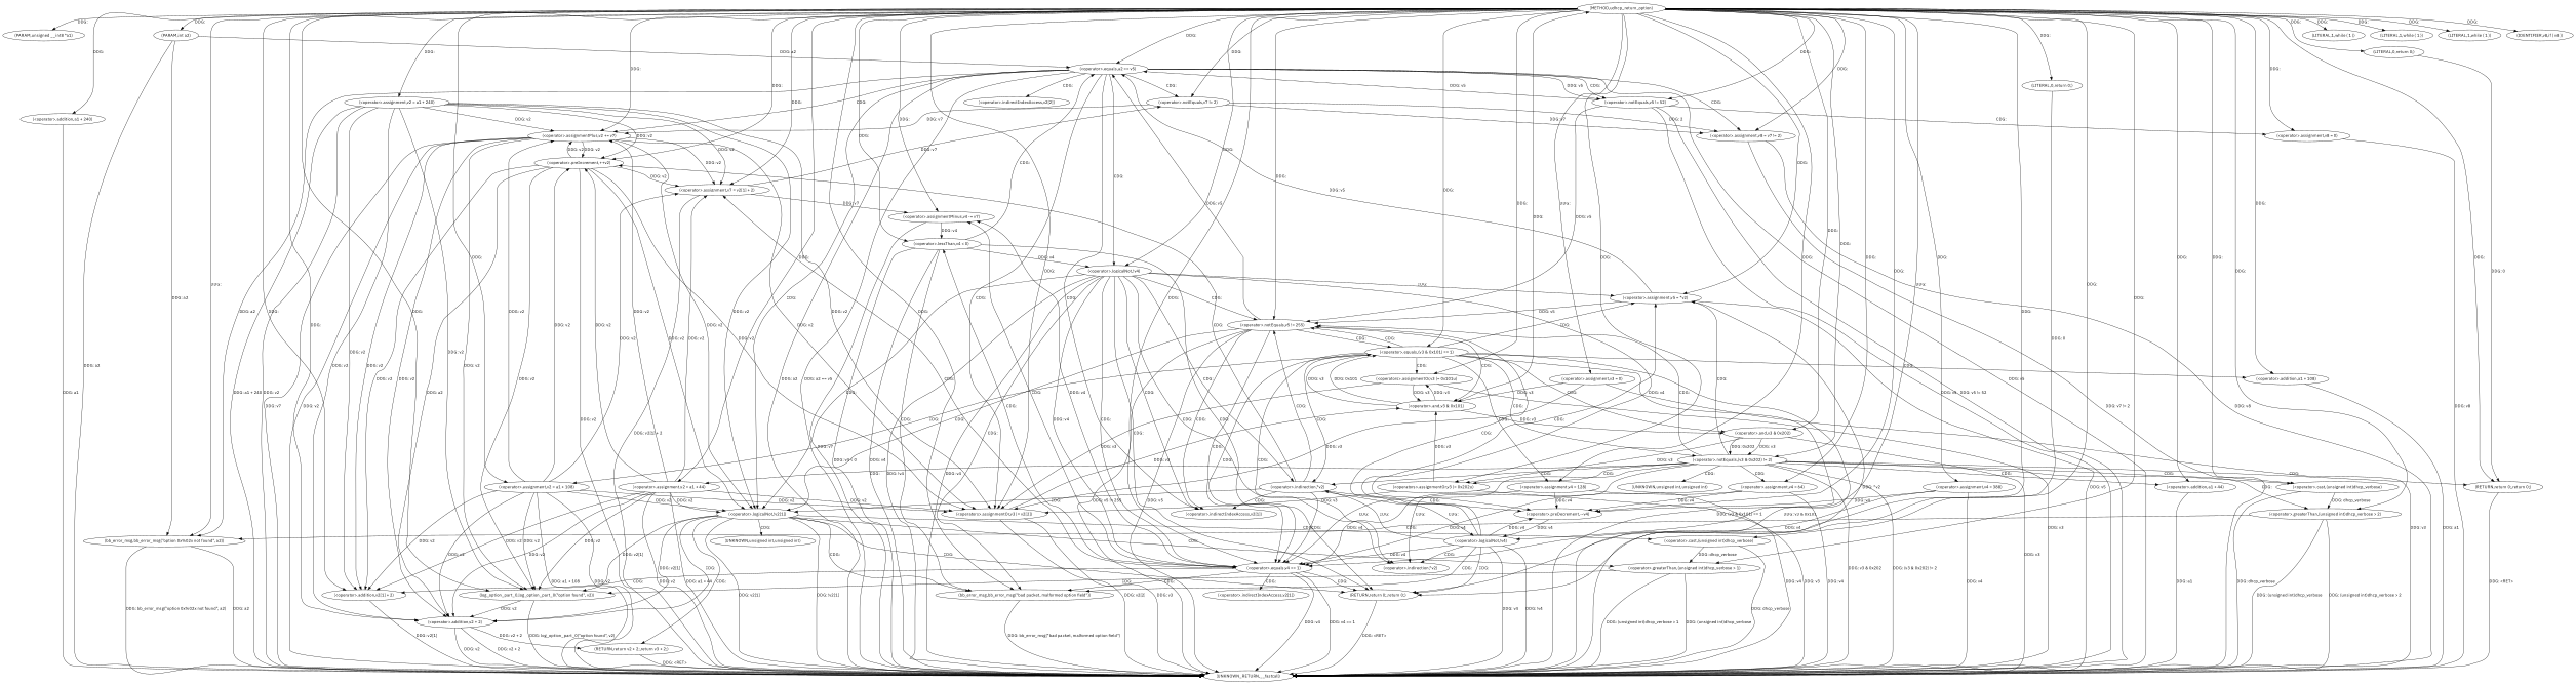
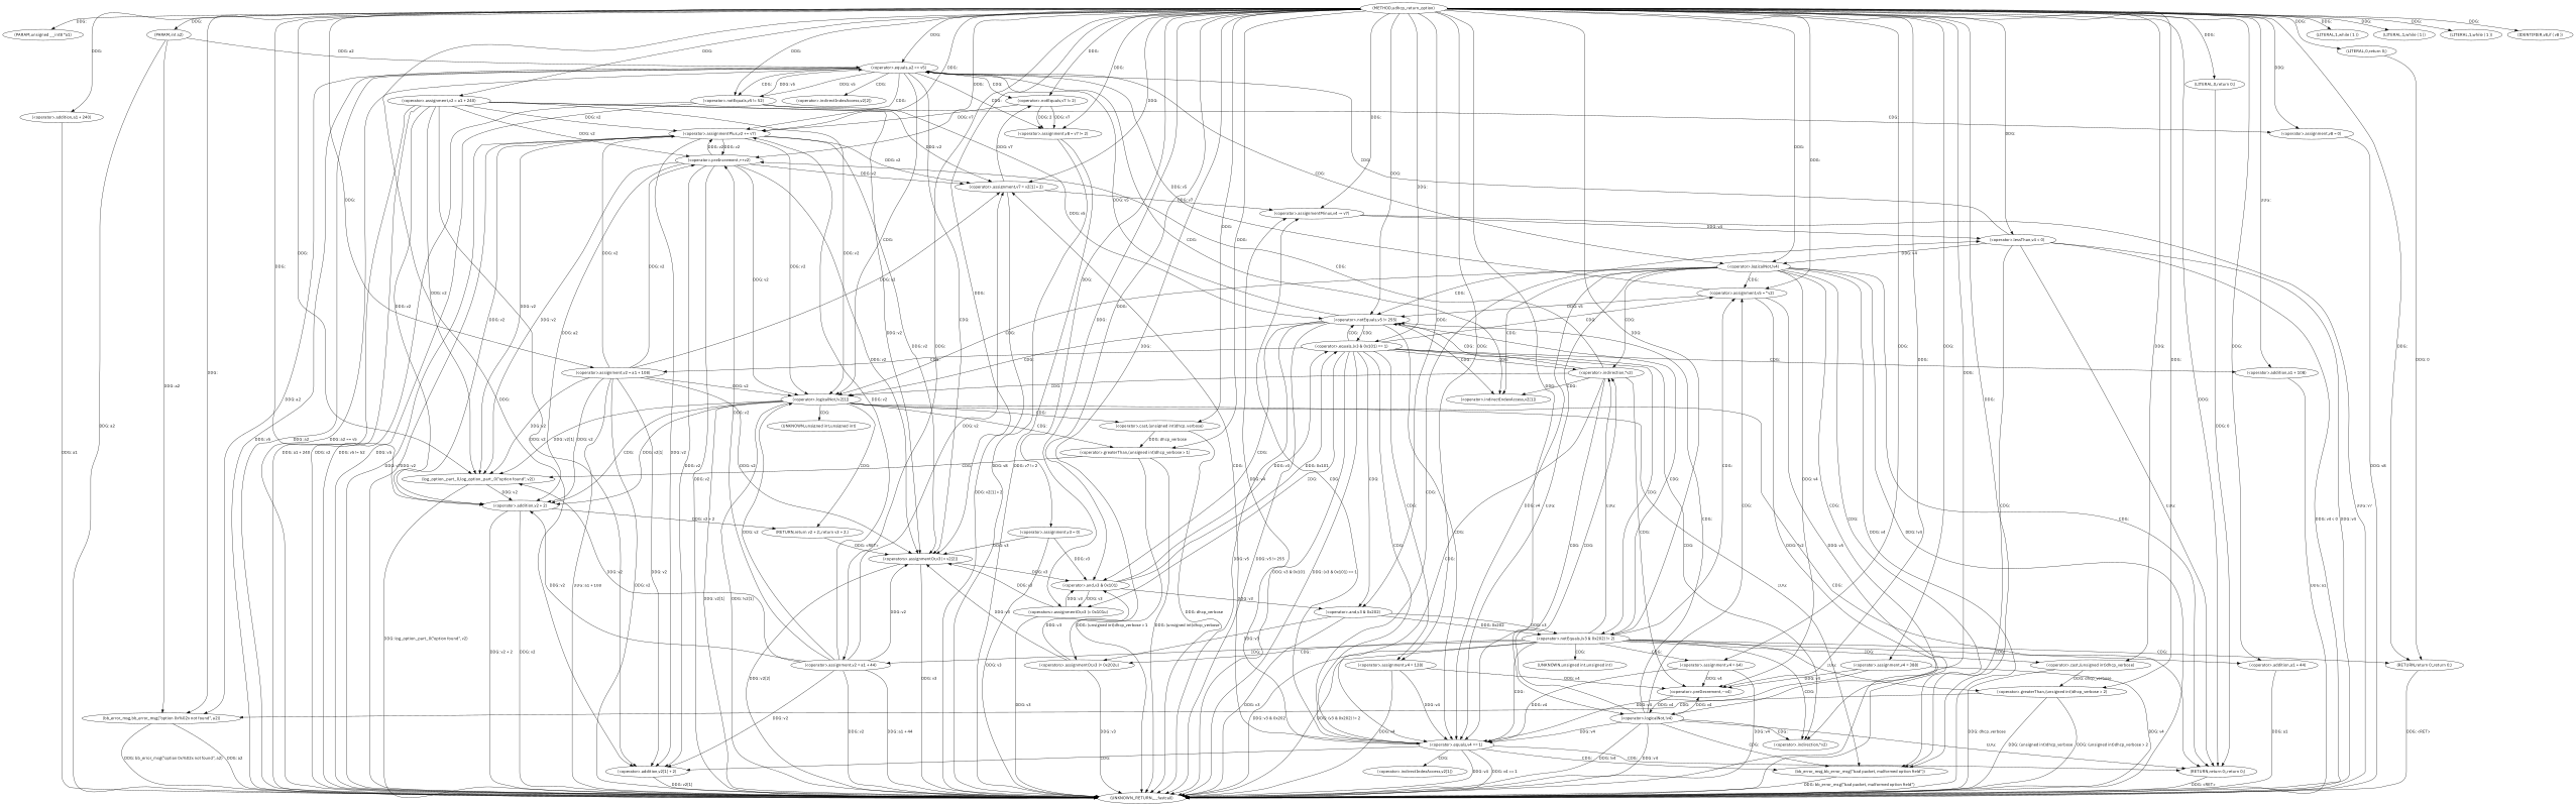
  digraph {
    fontname="IBM Plex Sans"
    node [fontname="IBM Plex Sans"]
    edge [fontname="IBM Plex Sans"]
    n1 [label="(METHOD,udhcp_return_option)"]
    n2 [label="(PARAM,unsigned __int8 *a1)"]
    n3 [label="(PARAM,int a2)"]
    n4 [label="(<operator>.assignment,v2 = a1 + 240)"]
    n5 [label="(<operator>.addition,a1 + 240)"]
    n6 [label="(<operator>.assignment,v3 = 0)"]
    n7 [label="(<operator>.assignment,v4 = 388)"]
    n8 [label="(LITERAL,1,while ( 1 ))"]
    n9 [label="(LITERAL,1,while ( 1 ))"]
    n10 [label="(LITERAL,1,while ( 1 ))"]
    n11 [label="(<operator>.assignment,v5 = *v2)"]
    n12 [label="(<operator>.preDecrement,--v4)"]
    n13 [label="(<operator>.preIncrement,++v2)"]
    n14 [label="(<operator>.logicalNot,!v4)"]
    n15 [label="(<operator>.notEquals,v5 != 255)"]
    n16 [label="(<operator>.equals,(v3 & 0x101) == 1)"]
    n17 [label="(<operator>.and,v3 & 0x101)"]
    n18 [label="(<operators>.assignmentOr,v3 |= 0x101u)"]
    n19 [label="(<operator>.assignment,v2 = a1 + 108)"]
    n20 [label="(<operator>.addition,a1 + 108)"]
    n21 [label="(<operator>.assignment,v4 = 128)"]
    n22 [label="(<operator>.notEquals,(v3 & 0x202) != 2)"]
    n23 [label="(<operator>.and,v3 & 0x202)"]
    n24 [label="(<operator>.greaterThan,(unsigned int)dhcp_verbose > 2)"]
    n25 [label="(<operator>.cast,(unsigned int)dhcp_verbose)"]
    n26 [label="(bb_error_msg,bb_error_msg(\"option 0x%02x not found\", a2))"]
    n27 [label="(RETURN,return 0;,return 0;)"]
    n28 [label="(LITERAL,0,return 0;)"]
    n29 [label="(<operators>.assignmentOr,v3 |= 0x202u)"]
    n30 [label="(<operator>.assignment,v2 = a1 + 44)"]
    n31 [label="(<operator>.addition,a1 + 44)"]
    n32 [label="(<operator>.assignment,v4 = 64)"]
    n33 [label="(<operator>.equals,v4 == 1)"]
    n34 [label="(<operator>.assignment,v7 = v2[1] + 2)"]
    n35 [label="(<operator>.addition,v2[1] + 2)"]
    n36 [label="(<operator>.assignmentMinus,v4 -= v7)"]
    n37 [label="(<operator>.lessThan,v4 < 0)"]
    n38 [label="(<operator>.equals,a2 == v5)"]
    n39 [label="(<operator>.assignment,v8 = v7 != 2)"]
    n40 [label="(<operator>.notEquals,v7 != 2)"]
    n41 [label="(<operator>.notEquals,v5 != 52)"]
    n42 [label="(<operator>.assignment,v8 = 0)"]
    n43 [label="(IDENTIFIER,v8,if ( v8 ))"]
    n44 [label="(<operators>.assignmentOr,v3 |= v2[2])"]
    n45 [label="(<operator>.assignmentPlus,v2 += v7)"]
    n46 [label="(<operator>.logicalNot,!v4)"]
    n47 [label="(bb_error_msg,bb_error_msg(\"bad packet, malformed option field\"))"]
    n48 [label="(RETURN,return 0;,return 0;)"]
    n49 [label="(LITERAL,0,return 0;)"]
    n50 [label="(<operator>.greaterThan,(unsigned int)dhcp_verbose > 1)"]
    n51 [label="(<operator>.cast,(unsigned int)dhcp_verbose)"]
    n52 [label="(log_option_part_0,log_option_part_0(\"option found\", v2))"]
    n53 [label="(<operator>.addition,v2 + 2)"]
    n54 [label="(UNKNOWN_RETURN,__fastcall)"]
    n55 [label="(<operator>.logicalNot,!v2[1])"]
    n56 [label="(<operator>.indirection,*v2)"]
    n57 [label="(<operator>.indirection,*v2)"]
    n58 [label="(<operator>.indirectIndexAccess,v2[1])"]
    n59 [label="(UNKNOWN,unsigned int,unsigned int)"]
    n60 [label="(<operator>.indirectIndexAccess,v2[1])"]
    n61 [label="(<operator>.indirectIndexAccess,v2[2])"]
    n62 [label="(RETURN,return v2 + 2;,return v3 + 2;)"]
    n63 [label="(UNKNOWN,unsigned int,unsigned int)"]
    n1 -> n2 [label="DDG: "]
    n1 -> n3 [label="DDG: "]
    n1 -> n4 [label="DDG: "]
    n1 -> n5 [label="DDG: "]
    n1 -> n6 [label="DDG: "]
    n1 -> n7 [label="DDG: "]
    n1 -> n8 [label="DDG: "]
    n1 -> n9 [label="DDG: "]
    n1 -> n10 [label="DDG: "]
    n1 -> n11 [label="DDG: "]
    n1 -> n12 [label="DDG: "]
    n1 -> n13 [label="DDG: "]
    n1 -> n14 [label="DDG: "]
    n1 -> n15 [label="DDG: "]
    n1 -> n16 [label="DDG: "]
-   n17 -> n1 [label="DDG: "]
+   n1 -> n17 [label="DDG: "]
    n1 -> n18 [label="DDG: "]
    n1 -> n19 [label="DDG: "]
    n1 -> n20 [label="DDG: "]
    n1 -> n21 [label="DDG: "]
    n1 -> n22 [label="DDG: "]
    n1 -> n23 [label="DDG: "]
    n1 -> n24 [label="DDG: "]
    n1 -> n25 [label="DDG: "]
    n1 -> n26 [label="DDG: "]
    n1 -> n27 [label="DDG: "]
    n1 -> n28 [label="DDG: "]
    n1 -> n29 [label="DDG: "]
    n1 -> n30 [label="DDG: "]
    n1 -> n31 [label="DDG: "]
    n1 -> n32 [label="DDG: "]
    n1 -> n33 [label="DDG: "]
    n1 -> n34 [label="DDG: "]
    n1 -> n35 [label="DDG: "]
    n1 -> n36 [label="DDG: "]
    n1 -> n37 [label="DDG: "]
    n1 -> n38 [label="DDG: "]
    n1 -> n39 [label="DDG: "]
    n1 -> n40 [label="DDG: "]
    n1 -> n41 [label="DDG: "]
    n1 -> n42 [label="DDG: "]
    n1 -> n43 [label="DDG: "]
    n1 -> n44 [label="DDG: "]
    n1 -> n45 [label="DDG: "]
    n1 -> n46 [label="DDG: "]
    n1 -> n47 [label="DDG: "]
    n1 -> n48 [label="DDG: "]
    n1 -> n49 [label="DDG: "]
    n1 -> n50 [label="DDG: "]
    n1 -> n51 [label="DDG: "]
    n1 -> n52 [label="DDG: "]
    n1 -> n53 [label="DDG: "]
    n3 -> n26 [label="DDG: a2"]
    n3 -> n38 [label="DDG: a2"]
    n3 -> n54 [label="DDG: a2"]
    n4 -> n13 [label="DDG: v2"]
    n4 -> n34 [label="DDG: v2"]
    n4 -> n35 [label="DDG: v2"]
    n4 -> n44 [label="DDG: v2"]
    n4 -> n45 [label="DDG: v2"]
    n4 -> n52 [label="DDG: v2"]
    n4 -> n53 [label="DDG: v2"]
    n4 -> n54 [label="DDG: v2"]
    n4 -> n54 [label="DDG: a1 + 240"]
    n4 -> n55 [label="DDG: v2"]
    n5 -> n54 [label="DDG: a1"]
    n6 -> n17 [label="DDG: v3"]
    n6 -> n44 [label="DDG: v3"]
    n6 -> n54 [label="DDG: v3"]
    n7 -> n12 [label="DDG: v4"]
    n7 -> n33 [label="DDG: v4"]
    n7 -> n54 [label="DDG: v4"]
    n11 -> n15 [label="DDG: v5"]
    n11 -> n38 [label="DDG: v5"]
    n11 -> n54 [label="DDG: v5"]
    n11 -> n54 [label="DDG: *v2"]
    n12 -> n14 [label="DDG: v4"]
    n13 -> n34 [label="DDG: v2"]
    n13 -> n35 [label="DDG: v2"]
    n13 -> n44 [label="DDG: v2"]
    n13 -> n45 [label="DDG: v2"]
    n13 -> n52 [label="DDG: v2"]
    n13 -> n53 [label="DDG: a2"]
    n13 -> n54 [label="DDG: v2"]
    n13 -> n55 [label="DDG: v2"]
    n14 -> n11 [label="CDG: "]
    n14 -> n12 [label="DDG: v4"]
    n14 -> n15 [label="CDG: "]
    n14 -> n33 [label="DDG: v4"]
    n14 -> n47 [label="CDG: "]
    n14 -> n48 [label="CDG: "]
    n14 -> n54 [label="DDG: !v4"]
    n14 -> n54 [label="DDG: v4"]
    n14 -> n56 [label="CDG: "]
    n14 -> n57 [label="CDG: "]
    n15 -> n16 [label="CDG: "]
    n15 -> n17 [label="CDG: "]
    n15 -> n33 [label="CDG: "]
    n15 -> n38 [label="DDG: v5"]
    n15 -> n54 [label="DDG: v5"]
    n15 -> n54 [label="DDG: v5 != 255"]
    n15 -> n55 [label="CDG: "]
    n15 -> n58 [label="CDG: "]
    n16 -> n11 [label="CDG: "]
    n16 -> n15 [label="CDG: "]
    n16 -> n18 [label="CDG: "]
    n16 -> n19 [label="CDG: "]
    n16 -> n20 [label="CDG: "]
    n16 -> n21 [label="CDG: "]
    n16 -> n22 [label="CDG: "]
    n16 -> n23 [label="CDG: "]
    n16 -> n33 [label="CDG: "]
    n16 -> n54 [label="DDG: v3 & 0x101"]
    n16 -> n54 [label="DDG: (v3 & 0x101) == 1"]
    n16 -> n56 [label="CDG: "]
    n16 -> n57 [label="CDG: "]
    n17 -> n16 [label="DDG: v3"]
    n17 -> n16 [label="DDG: 0x101"]
    n17 -> n18 [label="DDG: v3"]
    n17 -> n23 [label="DDG: v3"]
    n18 -> n17 [label="DDG: v3"]
    n18 -> n44 [label="DDG: v3"]
    n18 -> n54 [label="DDG: v3"]
    n19 -> n13 [label="DDG: v2"]
    n19 -> n34 [label="DDG: v2"]
    n19 -> n35 [label="DDG: v2"]
    n19 -> n44 [label="DDG: v2"]
    n19 -> n45 [label="DDG: v2"]
    n19 -> n52 [label="DDG: v2"]
    n19 -> n53 [label="DDG: v2"]
    n19 -> n54 [label="DDG: a1 + 108"]
    n19 -> n54 [label="DDG: v2"]
    n19 -> n55 [label="DDG: v2"]
    n20 -> n54 [label="DDG: a1"]
    n21 -> n12 [label="DDG: v4"]
    n21 -> n33 [label="DDG: v4"]
    n21 -> n54 [label="DDG: v4"]
    n22 -> n11 [label="CDG: "]
    n22 -> n15 [label="CDG: "]
    n22 -> n24 [label="CDG: "]
    n22 -> n25 [label="CDG: "]
    n22 -> n27 [label="CDG: "]
    n22 -> n29 [label="CDG: "]
    n22 -> n30 [label="CDG: "]
    n22 -> n31 [label="CDG: "]
    n22 -> n32 [label="CDG: "]
    n22 -> n33 [label="CDG: "]
    n22 -> n54 [label="DDG: v3 & 0x202"]
    n22 -> n54 [label="DDG: (v3 & 0x202) != 2"]
    n22 -> n56 [label="CDG: "]
    n22 -> n57 [label="CDG: "]
    n22 -> n59 [label="CDG: "]
    n23 -> n22 [label="DDG: v3"]
    n23 -> n22 [label="DDG: 0x202"]
    n23 -> n29 [label="DDG: v3"]
    n23 -> n54 [label="DDG: v3"]
    n24 -> n26 [label="CDG: "]
    n24 -> n54 [label="DDG: (unsigned int)dhcp_verbose"]
    n24 -> n54 [label="DDG: (unsigned int)dhcp_verbose > 2"]
    n25 -> n24 [label="DDG: dhcp_verbose"]
    n25 -> n54 [label="DDG: dhcp_verbose"]
    n26 -> n54 [label="DDG: bb_error_msg(\"option 0x%02x not found\", a2)"]
    n26 -> n54 [label="DDG: a2"]
    n27 -> n54 [label="DDG: <RET>"]
    n28 -> n27 [label="DDG: 0"]
    n29 -> n17 [label="DDG: v3"]
    n29 -> n44 [label="DDG: v3"]
    n29 -> n54 [label="DDG: v3"]
    n30 -> n13 [label="DDG: v2"]
    n30 -> n34 [label="DDG: v2"]
    n30 -> n35 [label="DDG: v2"]
    n30 -> n44 [label="DDG: v2"]
    n30 -> n45 [label="DDG: v2"]
    n30 -> n52 [label="DDG: v2"]
    n30 -> n53 [label="DDG: v2"]
    n30 -> n54 [label="DDG: v2"]
    n30 -> n54 [label="DDG: a1 + 44"]
    n30 -> n55 [label="DDG: v2"]
    n31 -> n54 [label="DDG: a1"]
    n32 -> n12 [label="DDG: v4"]
    n32 -> n33 [label="DDG: v4"]
    n32 -> n54 [label="DDG: v4"]
    n33 -> n34 [label="CDG: "]
    n33 -> n35 [label="CDG: "]
    n33 -> n36 [label="DDG: v4"]
    n33 -> n36 [label="CDG: "]
    n33 -> n37 [label="CDG: "]
    n33 -> n47 [label="CDG: "]
    n33 -> n48 [label="CDG: "]
    n33 -> n54 [label="DDG: v4"]
    n33 -> n54 [label="DDG: v4 == 1"]
    n33 -> n60 [label="CDG: "]
    n34 -> n36 [label="DDG: v7"]
    n34 -> n40 [label="DDG: v7"]
    n34 -> n54 [label="DDG: v2[1] + 2"]
    n35 -> n54 [label="DDG: v2[1]"]
    n36 -> n37 [label="DDG: v4"]
    n36 -> n54 [label="DDG: v7"]
    n37 -> n38 [label="CDG: "]
    n37 -> n46 [label="DDG: v4"]
    n37 -> n47 [label="CDG: "]
    n37 -> n48 [label="CDG: "]
    n37 -> n54 [label="DDG: v4 < 0"]
    n37 -> n54 [label="DDG: v4"]
    n38 -> n26 [label="DDG: a2"]
    n38 -> n39 [label="CDG: "]
    n38 -> n40 [label="CDG: "]
    n38 -> n41 [label="DDG: v5"]
    n38 -> n41 [label="CDG: "]
    n38 -> n44 [label="CDG: "]
    n38 -> n45 [label="CDG: "]
    n38 -> n46 [label="CDG: "]
    n38 -> n54 [label="DDG: v5"]
    n38 -> n54 [label="DDG: a2"]
    n38 -> n54 [label="DDG: a2 == v5"]
    n38 -> n55 [label="CDG: "]
    n38 -> n58 [label="CDG: "]
    n38 -> n61 [label="CDG: "]
    n39 -> n54 [label="DDG: v8"]
    n39 -> n54 [label="DDG: v7 != 2"]
    n40 -> n39 [label="DDG: v7"]
    n40 -> n39 [label="DDG: 2"]
    n40 -> n45 [label="DDG: v7"]
    n41 -> n15 [label="DDG: v5"]
    n41 -> n38 [label="DDG: v5"]
    n41 -> n42 [label="CDG: "]
    n41 -> n54 [label="DDG: v5"]
    n41 -> n54 [label="DDG: v5 != 52"]
    n42 -> n54 [label="DDG: v8"]
    n44 -> n17 [label="DDG: v3"]
    n44 -> n54 [label="DDG: v3"]
    n44 -> n54 [label="DDG: v2[2]"]
    n45 -> n13 [label="DDG: v2"]
    n45 -> n34 [label="DDG: v2"]
    n45 -> n35 [label="DDG: v2"]
    n45 -> n44 [label="DDG: v2"]
    n45 -> n52 [label="DDG: v2"]
    n45 -> n53 [label="DDG: v2"]
    n45 -> n54 [label="DDG: v7"]
    n45 -> n54 [label="DDG: v2"]
    n45 -> n55 [label="DDG: v2"]
    n46 -> n11 [label="CDG: "]
    n46 -> n12 [label="DDG: v4"]
    n46 -> n15 [label="CDG: "]
    n46 -> n33 [label="DDG: v4"]
    n46 -> n33 [label="CDG: "]
    n46 -> n47 [label="CDG: "]
    n46 -> n48 [label="CDG: "]
    n46 -> n54 [label="DDG: v4"]
    n46 -> n54 [label="DDG: !v4"]
    n46 -> n55 [label="CDG: "]
    n46 -> n56 [label="CDG: "]
    n46 -> n57 [label="CDG: "]
    n46 -> n58 [label="CDG: "]
    n47 -> n54 [label="DDG: bb_error_msg(\"bad packet, malformed option field\")"]
    n48 -> n54 [label="DDG: <RET>"]
    n49 -> n48 [label="DDG: 0"]
    n50 -> n52 [label="CDG: "]
    n50 -> n54 [label="DDG: (unsigned int)dhcp_verbose > 1"]
    n50 -> n54 [label="DDG: (unsigned int)dhcp_verbose"]
    n51 -> n50 [label="DDG: dhcp_verbose"]
    n51 -> n54 [label="DDG: dhcp_verbose"]
    n52 -> n53 [label="DDG: v2"]
    n52 -> n54 [label="DDG: log_option_part_0(\"option found\", v2)"]
    n53 -> n54 [label="DDG: v2 + 2"]
    n53 -> n54 [label="DDG: v2"]
    n53 -> n62 [label="DDG: v2 + 2"]
    n55 -> n47 [label="CDG: "]
    n55 -> n48 [label="CDG: "]
    n55 -> n50 [label="CDG: "]
    n55 -> n51 [label="CDG: "]
    n55 -> n52 [label="DDG: v2[1]"]
    n55 -> n53 [label="DDG: v2[1]"]
    n55 -> n53 [label="CDG: "]
    n55 -> n54 [label="DDG: v2[1]"]
    n55 -> n54 [label="DDG: !v2[1]"]
    n55 -> n62 [label="CDG: "]
    n55 -> n63 [label="CDG: "]
    n57 -> n12 [label="CDG: "]
    n57 -> n13 [label="CDG: "]
    n57 -> n14 [label="CDG: "]
    n57 -> n15 [label="CDG: "]
    n57 -> n33 [label="CDG: "]
    n57 -> n55 [label="CDG: "]
    n57 -> n58 [label="CDG: "]
-   n62 -> n54 [label="DDG: <RET>"]
+   n62 -> n44 [label="DDG: <RET>"]
  }
